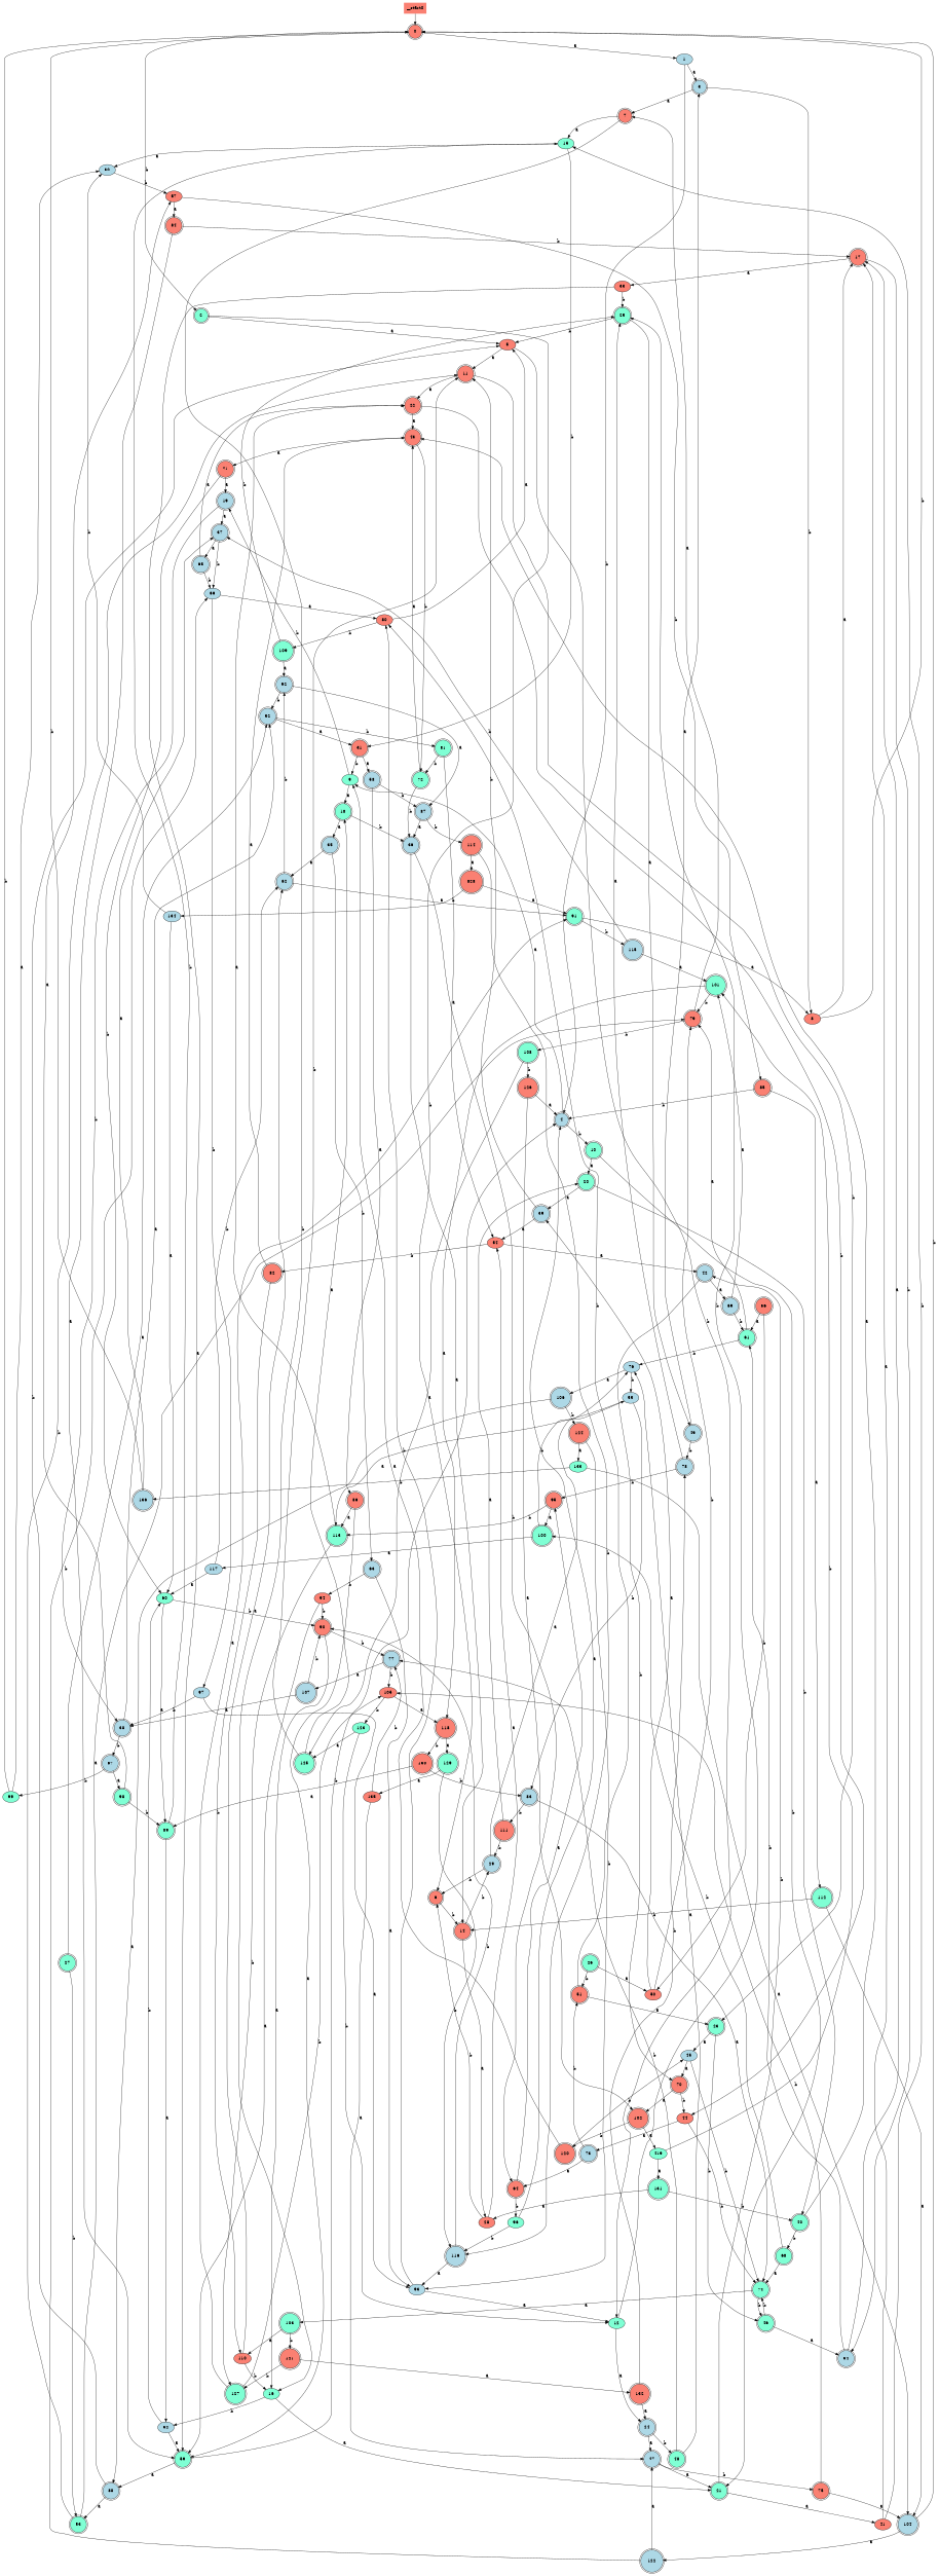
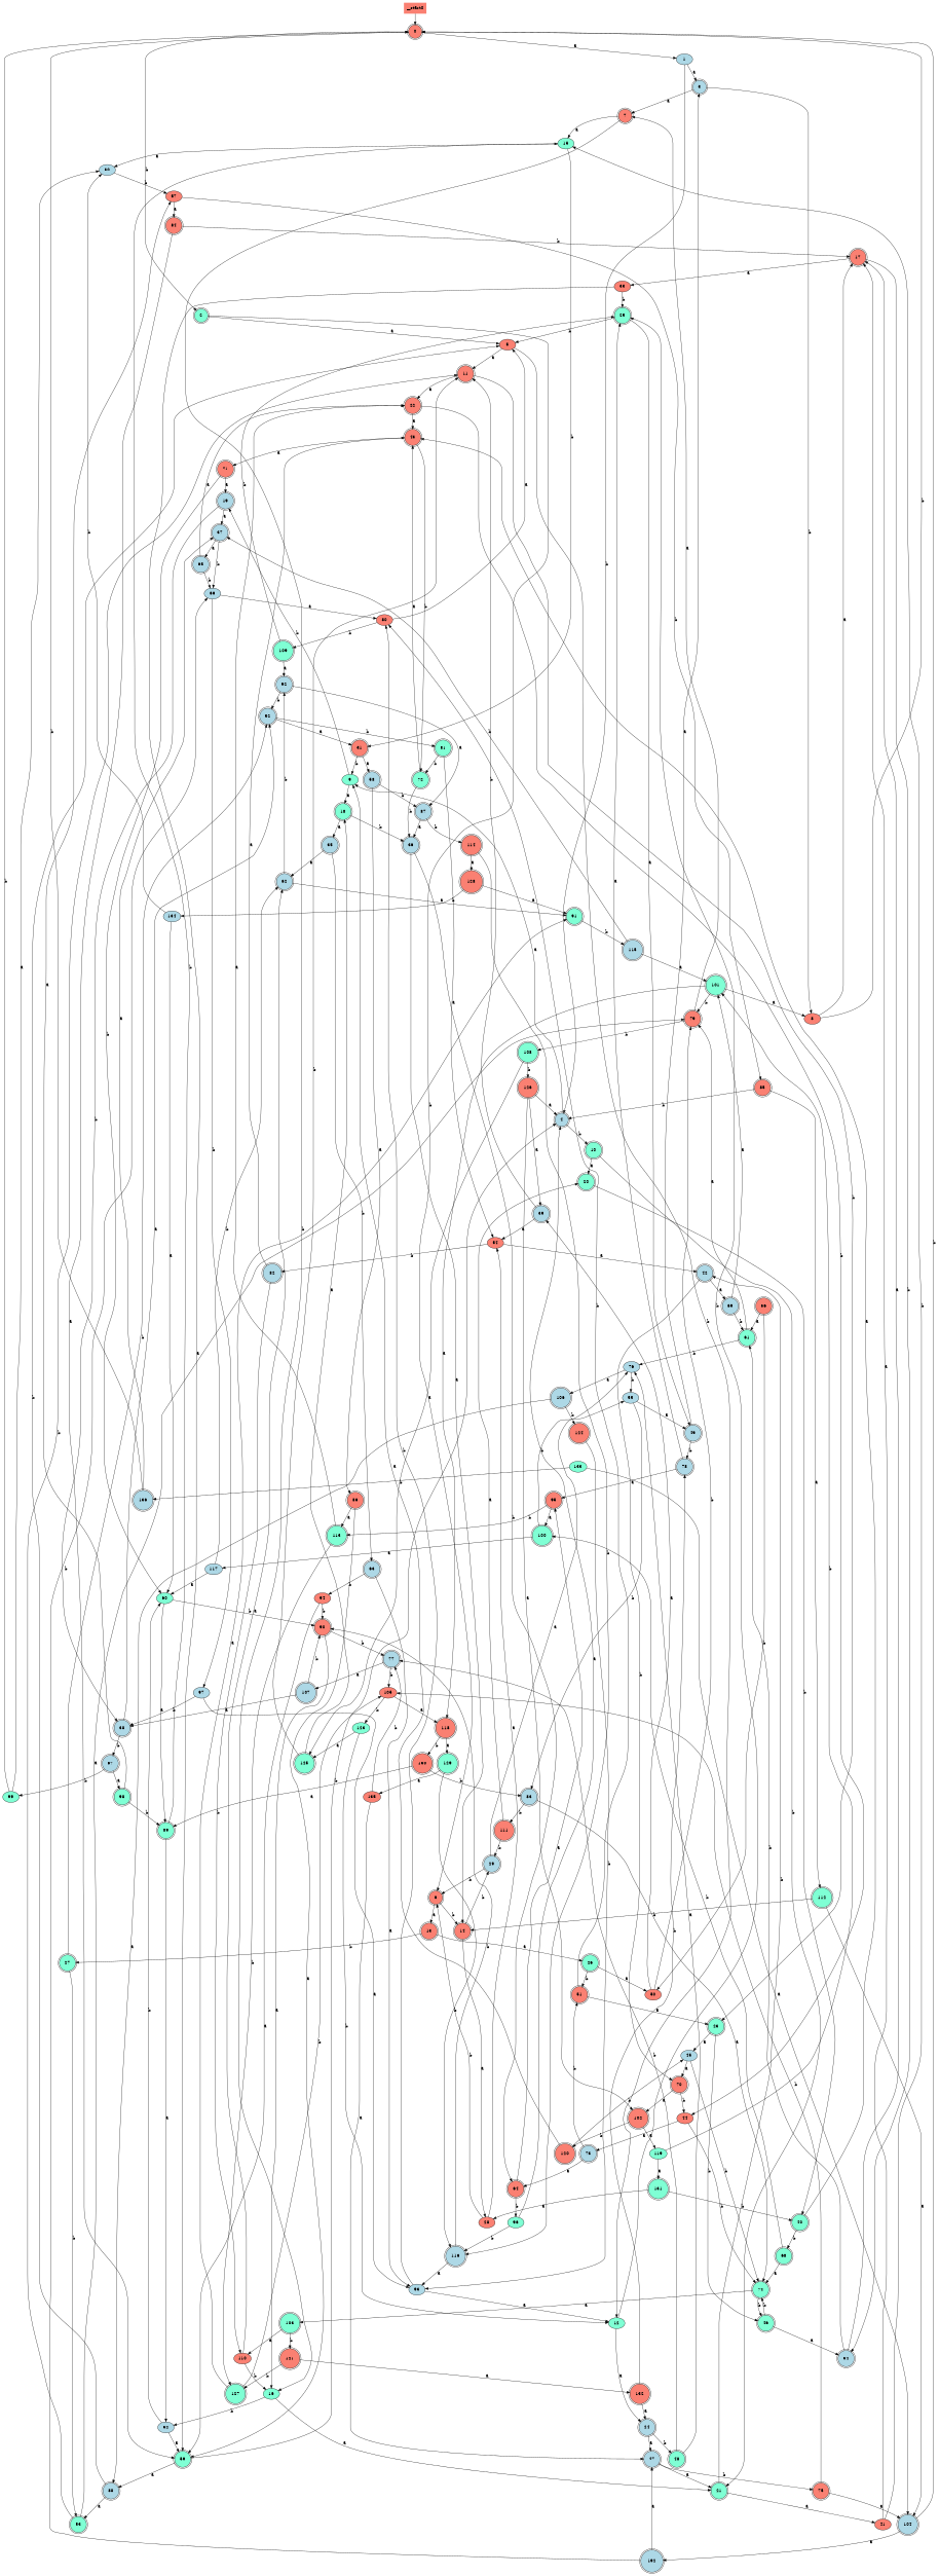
  digraph {
    node [fillcolor=salmon shape=doublecircle style=filled]
    __start0 [shape=none]
    0
    1 [fillcolor=lightblue shape=""]
    2 [fillcolor=aquamarine]
    3 [fillcolor=lightblue]
    4 [fillcolor=lightblue]
    5 [shape=""]
    6
    7
    8 [shape=""]
    9 [fillcolor=aquamarine shape=""]
    10 [fillcolor=aquamarine]
    11
    12 [fillcolor=aquamarine shape=""]
+   13
    14
    15 [fillcolor=aquamarine shape=""]
    16 [fillcolor=aquamarine shape=""]
    17
    18 [fillcolor=aquamarine]
    19 [fillcolor=lightblue]
    20 [fillcolor=aquamarine]
    21 [fillcolor=aquamarine]
    22
    23 [fillcolor=aquamarine]
    24 [fillcolor=lightblue]
    25 [fillcolor=aquamarine]
    26 [fillcolor=aquamarine]
    27 [fillcolor=aquamarine]
    28 [shape=""]
    29 [fillcolor=lightblue]
    30 [fillcolor=lightblue shape=""]
    31
    32 [fillcolor=lightblue shape=""]
    33 [shape=""]
    34 [fillcolor=lightblue]
    35 [fillcolor=lightblue]
    36 [fillcolor=lightblue]
    37 [fillcolor=lightblue]
    38 [fillcolor=lightblue]
    39 [fillcolor=lightblue]
    40 [fillcolor=aquamarine]
    41 [shape=""]
    42 [fillcolor=lightblue]
    43
    44 [shape=""]
    45 [fillcolor=lightblue shape=""]
    46 [fillcolor=aquamarine]
    47 [fillcolor=lightblue]
    48 [fillcolor=aquamarine]
    49 [fillcolor=lightblue]
    50 [shape=""]
    51
    52 [fillcolor=lightblue]
    53 [fillcolor=aquamarine]
    54 [shape=""]
    55 [fillcolor=lightblue shape=""]
    57 [shape=""]
    58 [fillcolor=lightblue]
    59 [fillcolor=aquamarine]
    60 [fillcolor=aquamarine shape=""]
    61 [fillcolor=aquamarine]
    62 [fillcolor=lightblue]
    63 [fillcolor=lightblue]
    64
    65 [fillcolor=lightblue]
    66 [fillcolor=lightblue shape=""]
    67 [fillcolor=lightblue]
    68 [fillcolor=aquamarine]
    69 [fillcolor=lightblue]
    70
    71
    72 [fillcolor=aquamarine]
    73 [fillcolor=lightblue]
    74 [fillcolor=aquamarine]
    75
    76 [fillcolor=lightblue shape=""]
    77 [fillcolor=lightblue]
    78 [fillcolor=lightblue]
    79
    80 [shape=""]
    81 [fillcolor=aquamarine]
-   82
+   82 [fillcolor=lightblue]
    83 [fillcolor=lightblue]
    56
    84
    85
    86
    87 [fillcolor=lightblue]
    88 [fillcolor=lightblue]
    89 [fillcolor=aquamarine]
    90
    91 [fillcolor=aquamarine]
    92 [fillcolor=lightblue]
    93 [fillcolor=lightblue shape=""]
    94 [shape=""]
    95
    96 [fillcolor=aquamarine shape=""]
    97 [fillcolor=lightblue shape=""]
    98 [fillcolor=aquamarine]
    99 [fillcolor=aquamarine shape=""]
    100 [fillcolor=aquamarine]
    101 [fillcolor=aquamarine]
    102
    103 [fillcolor=aquamarine]
    104 [fillcolor=lightblue]
    105 [shape=""]
    106 [fillcolor=lightblue]
    107 [fillcolor=lightblue]
    108 [fillcolor=aquamarine]
    109 [fillcolor=aquamarine]
    110 [shape=""]
    111
    112 [fillcolor=aquamarine]
    113 [fillcolor=aquamarine]
    114
    115 [fillcolor=lightblue]
    116 [fillcolor=lightblue]
    117 [fillcolor=lightblue shape=""]
    118
-   119 [fillcolor=aquamarine label=419 shape=""]
+   119 [fillcolor=aquamarine shape=""]
    120
    121
-   122 [fillcolor=lightblue]
+   122 [fillcolor=lightblue label=192]
    123 [fillcolor=aquamarine shape=""]
    124
    125 [fillcolor=aquamarine]
    126
    127 [fillcolor=aquamarine]
-   128 [label=828]
+   128
    129 [fillcolor=aquamarine]
    130
    131 [fillcolor=aquamarine]
    132
    133 [fillcolor=aquamarine shape=""]
    134 [fillcolor=lightblue shape=""]
    135 [shape=""]
    136 [fillcolor=lightblue]
    __start0 -> 0
    0 -> 1 [label=a]
    0 -> 2 [label=b]
    1 -> 3 [label=a]
    1 -> 4 [label=b]
    2 -> 5 [label=a]
    2 -> 6 [label=b]
    3 -> 7 [label=a]
    3 -> 8 [label=b]
    4 -> 9 [label=a]
    4 -> 10 [label=b]
    5 -> 11 [label=a]
    5 -> 12 [label=b]
+   6 -> 13 [label=a]
    6 -> 14 [label=b]
    7 -> 15 [label=a]
    7 -> 16 [label=b]
    8 -> 0 [label=b]
    8 -> 17 [label=a]
    9 -> 18 [label=a]
    9 -> 19 [label=b]
    10 -> 20 [label=a]
    10 -> 21 [label=b]
    11 -> 22 [label=a]
    11 -> 23 [label=b]
    12 -> 24 [label=a]
    12 -> 25 [label=b]
+   13 -> 26 [label=a]
+   13 -> 27 [label=b]
    14 -> 28 [label=a]
    14 -> 29 [label=b]
    15 -> 30 [label=a]
    15 -> 31 [label=b]
    16 -> 21 [label=a]
    16 -> 32 [label=b]
    17 -> 33 [label=a]
    17 -> 34 [label=b]
    18 -> 35 [label=a]
    18 -> 36 [label=b]
    19 -> 37 [label=a]
    19 -> 38 [label=b]
-   20 -> 39 [label=a]
+   126 -> 39 [label=a]
    20 -> 40 [label=b]
    21 -> 41 [label=a]
    21 -> 42 [label=b]
    22 -> 43 [label=a]
    22 -> 44 [label=b]
    23 -> 45 [label=a]
    23 -> 46 [label=b]
    24 -> 47 [label=a]
    24 -> 48 [label=b]
    25 -> 5 [label=b]
    25 -> 49 [label=a]
    26 -> 50 [label=a]
    26 -> 51 [label=b]
-   27 -> 52 [label=a]
+   27 -> 52 [label=b]
    27 -> 53 [label=b]
    28 -> 6 [label=b]
    28 -> 54 [label=a]
    29 -> 6 [label=b]
    29 -> 55 [label=a]
    30 -> 57 [label=b]
    31 -> 9 [label=b]
    31 -> 58 [label=a]
    32 -> 59 [label=a]
    32 -> 60 [label=b]
    33 -> 25 [label=b]
    33 -> 59 [label=a]
    34 -> 17 [label=a]
    34 -> 61 [label=b]
    35 -> 62 [label=a]
    35 -> 63 [label=b]
    36 -> 14 [label=a]
    36 -> 64 [label=b]
    37 -> 65 [label=a]
    37 -> 66 [label=b]
    38 -> 52 [label=a]
    38 -> 67 [label=b]
    39 -> 11 [label=b]
    39 -> 54 [label=a]
    40 -> 43 [label=a]
    40 -> 68 [label=b]
    41 -> 15 [label=b]
    41 -> 17 [label=a]
    42 -> 69 [label=a]
    42 -> 70 [label=b]
    43 -> 71 [label=a]
    43 -> 72 [label=b]
    44 -> 73 [label=a]
    44 -> 74 [label=b]
    45 -> 70 [label=a]
    45 -> 74 [label=b]
    46 -> 34 [label=a]
    46 -> 74 [label=b]
    47 -> 21 [label=a]
    47 -> 75 [label=b]
    48 -> 76 [label=a]
    48 -> 77 [label=b]
    49 -> 3 [label=a]
    49 -> 78 [label=b]
    50 -> 39 [label=a]
    50 -> 79 [label=b]
    51 -> 23 [label=a]
    51 -> 80 [label=b]
    52 -> 31 [label=a]
    52 -> 81 [label=b]
    53 -> 11 [label=b]
    53 -> 79 [label=a]
    54 -> 42 [label=a]
    54 -> 82 [label=b]
-   55 -> 113 [label=a]
+   55 -> 49 [label=a]
    55 -> 83 [label=b]
    57 -> 84 [label=a]
    57 -> 85 [label=b]
    58 -> 86 [label=a]
    58 -> 87 [label=b]
    59 -> 4 [label=b]
    59 -> 88 [label=a]
    60 -> 89 [label=a]
    60 -> 90 [label=b]
    61 -> 76 [label=b]
    61 -> 79 [label=a]
    62 -> 91 [label=a]
    62 -> 92 [label=b]
    63 -> 93 [label=a]
    63 -> 94 [label=b]
    64 -> 95 [label=a]
    64 -> 96 [label=b]
    65 -> 22 [label=a]
    65 -> 66 [label=b]
    66 -> 80 [label=a]
    66 -> 97 [label=b]
    67 -> 98 [label=a]
    67 -> 99 [label=b]
    68 -> 74 [label=a]
    68 -> 100 [label=b]
    69 -> 61 [label=b]
    69 -> 101 [label=a]
    70 -> 44 [label=b]
    70 -> 102 [label=a]
    71 -> 19 [label=a]
    71 -> 60 [label=b]
    72 -> 36 [label=b]
    72 -> 43 [label=a]
    73 -> 51 [label=b]
    73 -> 64 [label=a]
    74 -> 46 [label=b]
    74 -> 103 [label=a]
    75 -> 104 [label=a]
    75 -> 105 [label=b]
    76 -> 55 [label=b]
    76 -> 106 [label=a]
    77 -> 105 [label=b]
    77 -> 107 [label=a]
    78 -> 25 [label=a]
-   78 -> 95 [label=b]
+   78 -> 95 [label=a]
    79 -> 7 [label=a]
    79 -> 108 [label=b]
    80 -> 5 [label=a]
    80 -> 109 [label=b]
    81 -> 54 [label=a]
    81 -> 72 [label=b]
    82 -> 43 [label=a]
    82 -> 110 [label=b]
    83 -> 74 [label=a]
    83 -> 111 [label=b]
    56 -> 50 [label=b]
    56 -> 61 [label=a]
    84 -> 17 [label=b]
    84 -> 59 [label=a]
    85 -> 4 [label=b]
    85 -> 112 [label=a]
    86 -> 59 [label=a]
    86 -> 113 [label=a]
    87 -> 36 [label=a]
    87 -> 114 [label=b]
    88 -> 5 [label=b]
    88 -> 53 [label=a]
    89 -> 15 [label=b]
    89 -> 32 [label=a]
    90 -> 16 [label=a]
    90 -> 77 [label=b]
-   91 -> 8 [label=a]
+   101 -> 8 [label=a]
    91 -> 115 [label=b]
    92 -> 52 [label=b]
    92 -> 87 [label=a]
    93 -> 12 [label=a]
    93 -> 80 [label=b]
    94 -> 59 [label=a]
    94 -> 90 [label=b]
    95 -> 100 [label=a]
    95 -> 113 [label=b]
    96 -> 4 [label=a]
    96 -> 116 [label=b]
    97 -> 38 [label=b]
    97 -> 93 [label=a]
    98 -> 57 [label=a]
    98 -> 89 [label=b]
    99 -> 0 [label=b]
    99 -> 30 [label=a]
    100 -> 76 [label=b]
    100 -> 117 [label=a]
    101 -> 79 [label=b]
    101 -> 118 [label=a]
    102 -> 119 [label=a]
    102 -> 120 [label=b]
    103 -> 110 [label=a]
    103 -> 121 [label=b]
    104 -> 0 [label=b]
    104 -> 122 [label=a]
    105 -> 118 [label=a]
    105 -> 123 [label=b]
    106 -> 88 [label=a]
    106 -> 124 [label=b]
    107 -> 38 [label=a]
    107 -> 90 [label=b]
    108 -> 125 [label=a]
    108 -> 126 [label=b]
    109 -> 25 [label=b]
    109 -> 92 [label=a]
    110 -> 16 [label=b]
    110 -> 62 [label=a]
    111 -> 20 [label=a]
    111 -> 29 [label=b]
    112 -> 14 [label=b]
    112 -> 104 [label=a]
    113 -> 22 [label=a]
    113 -> 127 [label=b]
    114 -> 116 [label=b]
    114 -> 128 [label=a]
    115 -> 37 [label=b]
    115 -> 101 [label=a]
    116 -> 90 [label=b]
    116 -> 93 [label=a]
    117 -> 60 [label=a]
    117 -> 62 [label=b]
    118 -> 129 [label=a]
    118 -> 130 [label=b]
    119 -> 101 [label=b]
    119 -> 131 [label=a]
    120 -> 9 [label=a]
    120 -> 45 [label=b]
    121 -> 127 [label=b]
    121 -> 132 [label=a]
    122 -> 47 [label=a]
    122 -> 66 [label=b]
    123 -> 12 [label=b]
    123 -> 125 [label=a]
    124 -> 93 [label=b]
-   124 -> 133 [label=a]
    125 -> 11 [label=b]
    125 -> 18 [label=a]
    126 -> 4 [label=a]
    126 -> 102 [label=a]
    127 -> 91 [label=a]
    127 -> 105 [label=b]
    128 -> 91 [label=a]
    128 -> 134 [label=b]
    129 -> 116 [label=b]
    129 -> 135 [label=a]
    130 -> 83 [label=b]
    130 -> 89 [label=a]
    131 -> 28 [label=a]
    131 -> 40 [label=b]
    132 -> 24 [label=a]
    132 -> 78 [label=b]
    133 -> 104 [label=a]
    133 -> 136 [label=b]
    134 -> 30 [label=b]
    134 -> 60 [label=a]
    135 -> 47 [label=a]
    135 -> 77 [label=b]
    136 -> 0 [label=b]
    136 -> 37 [label=a]
  }
